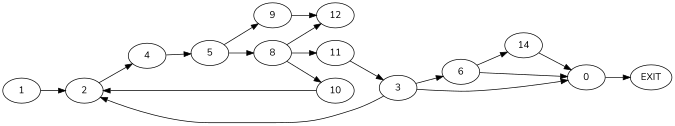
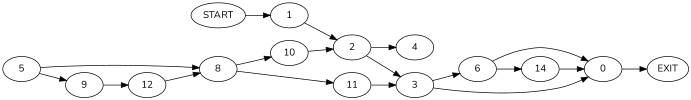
  digraph {
    fontname=Nunito
    rankdir=LR
    node [fontname=Nunito]
    edge [fontname=Nunito]
+   n1 [label=START]
    1
    2
    n4 [label=EXIT]
    3
    4
    6
    n8 [label=0]
    5
    14
    8
    9
    10
    11
    12
+   n1 -> 1
    1 -> 2
-   3 -> 2
+   2 -> 3
    2 -> 4
    3 -> 6
    3 -> n8
-   4 -> 5
    6 -> n8
    6 -> 14
    n8 -> n4
    5 -> 8
    5 -> 9
    14 -> n8
    8 -> 10
    8 -> 11
    9 -> 12
    10 -> 2
    11 -> 3
-   8 -> 12
+   12 -> 8
  }
